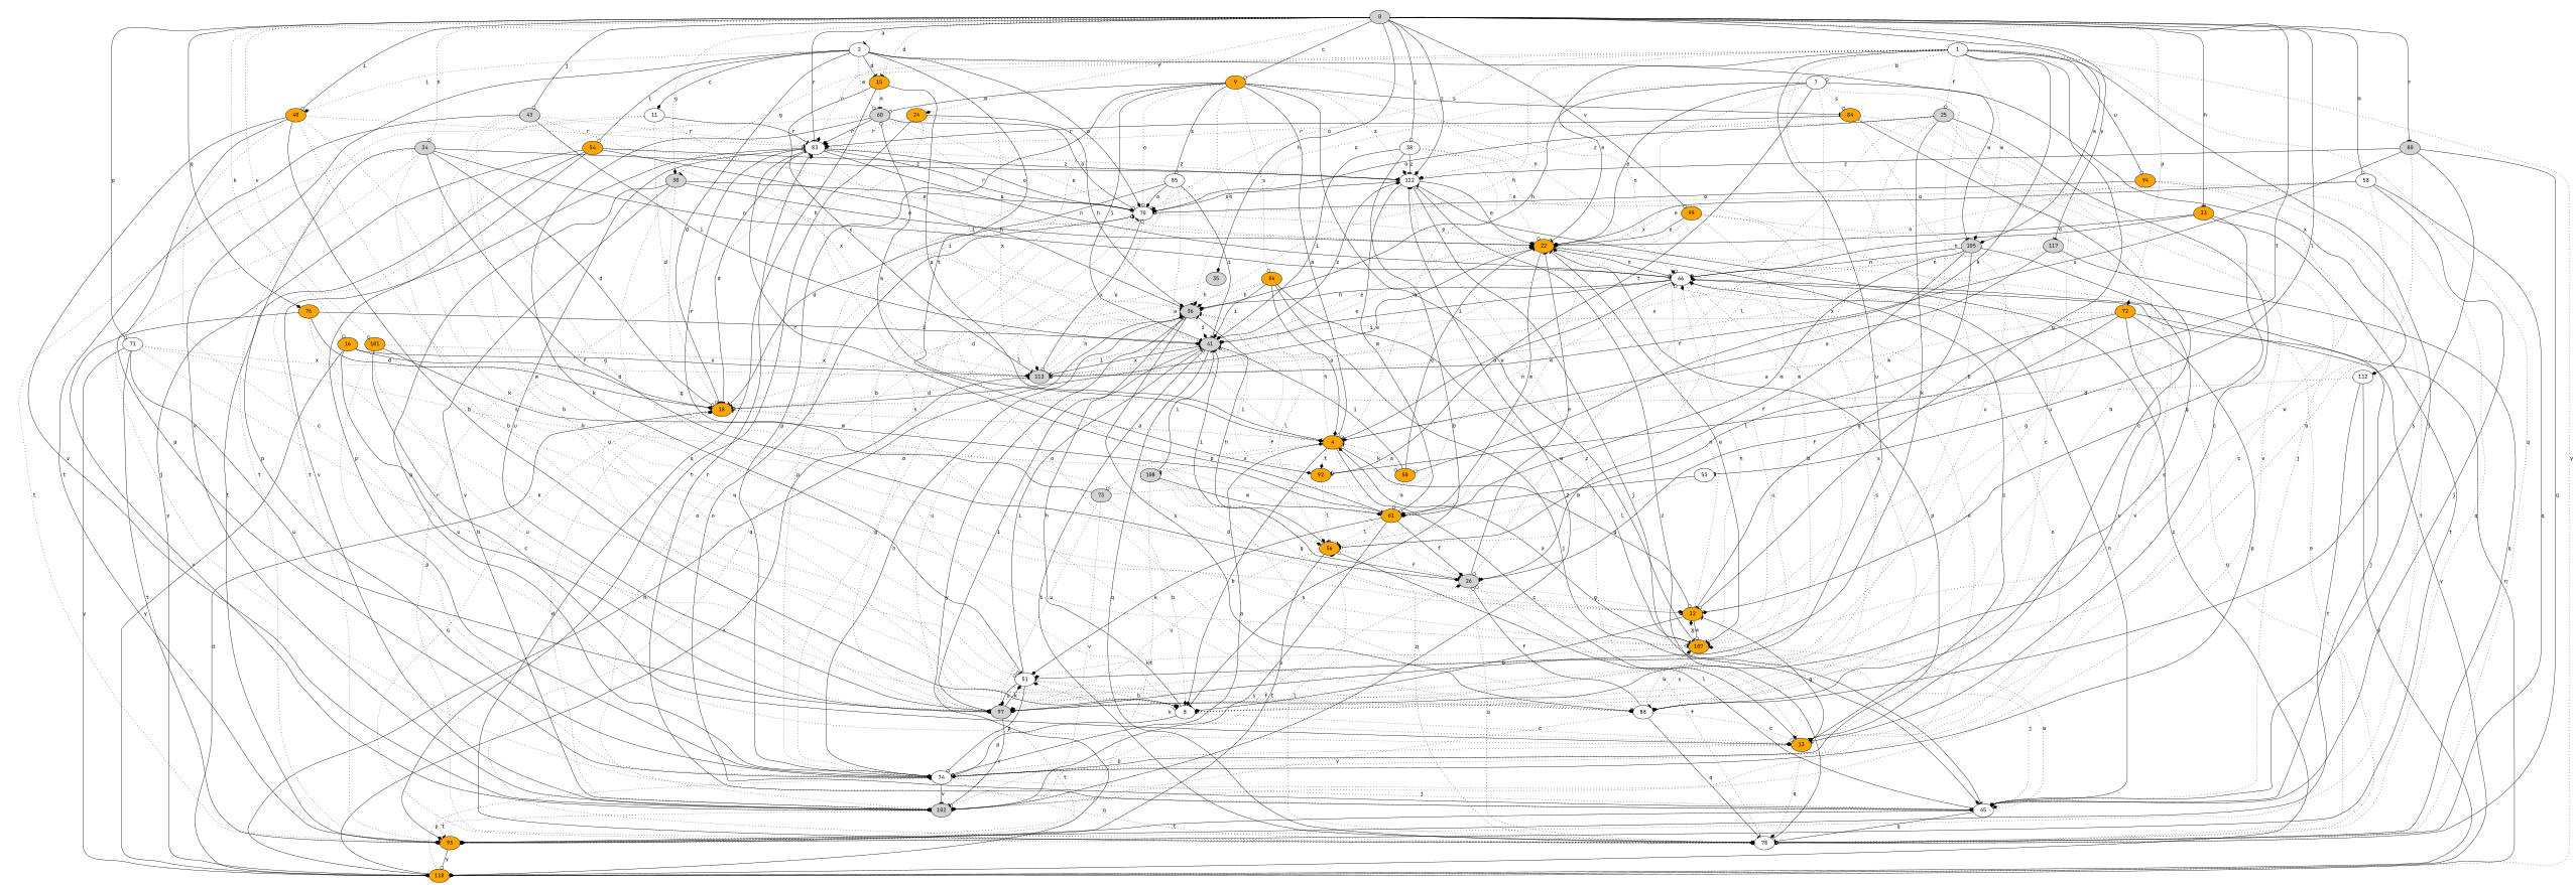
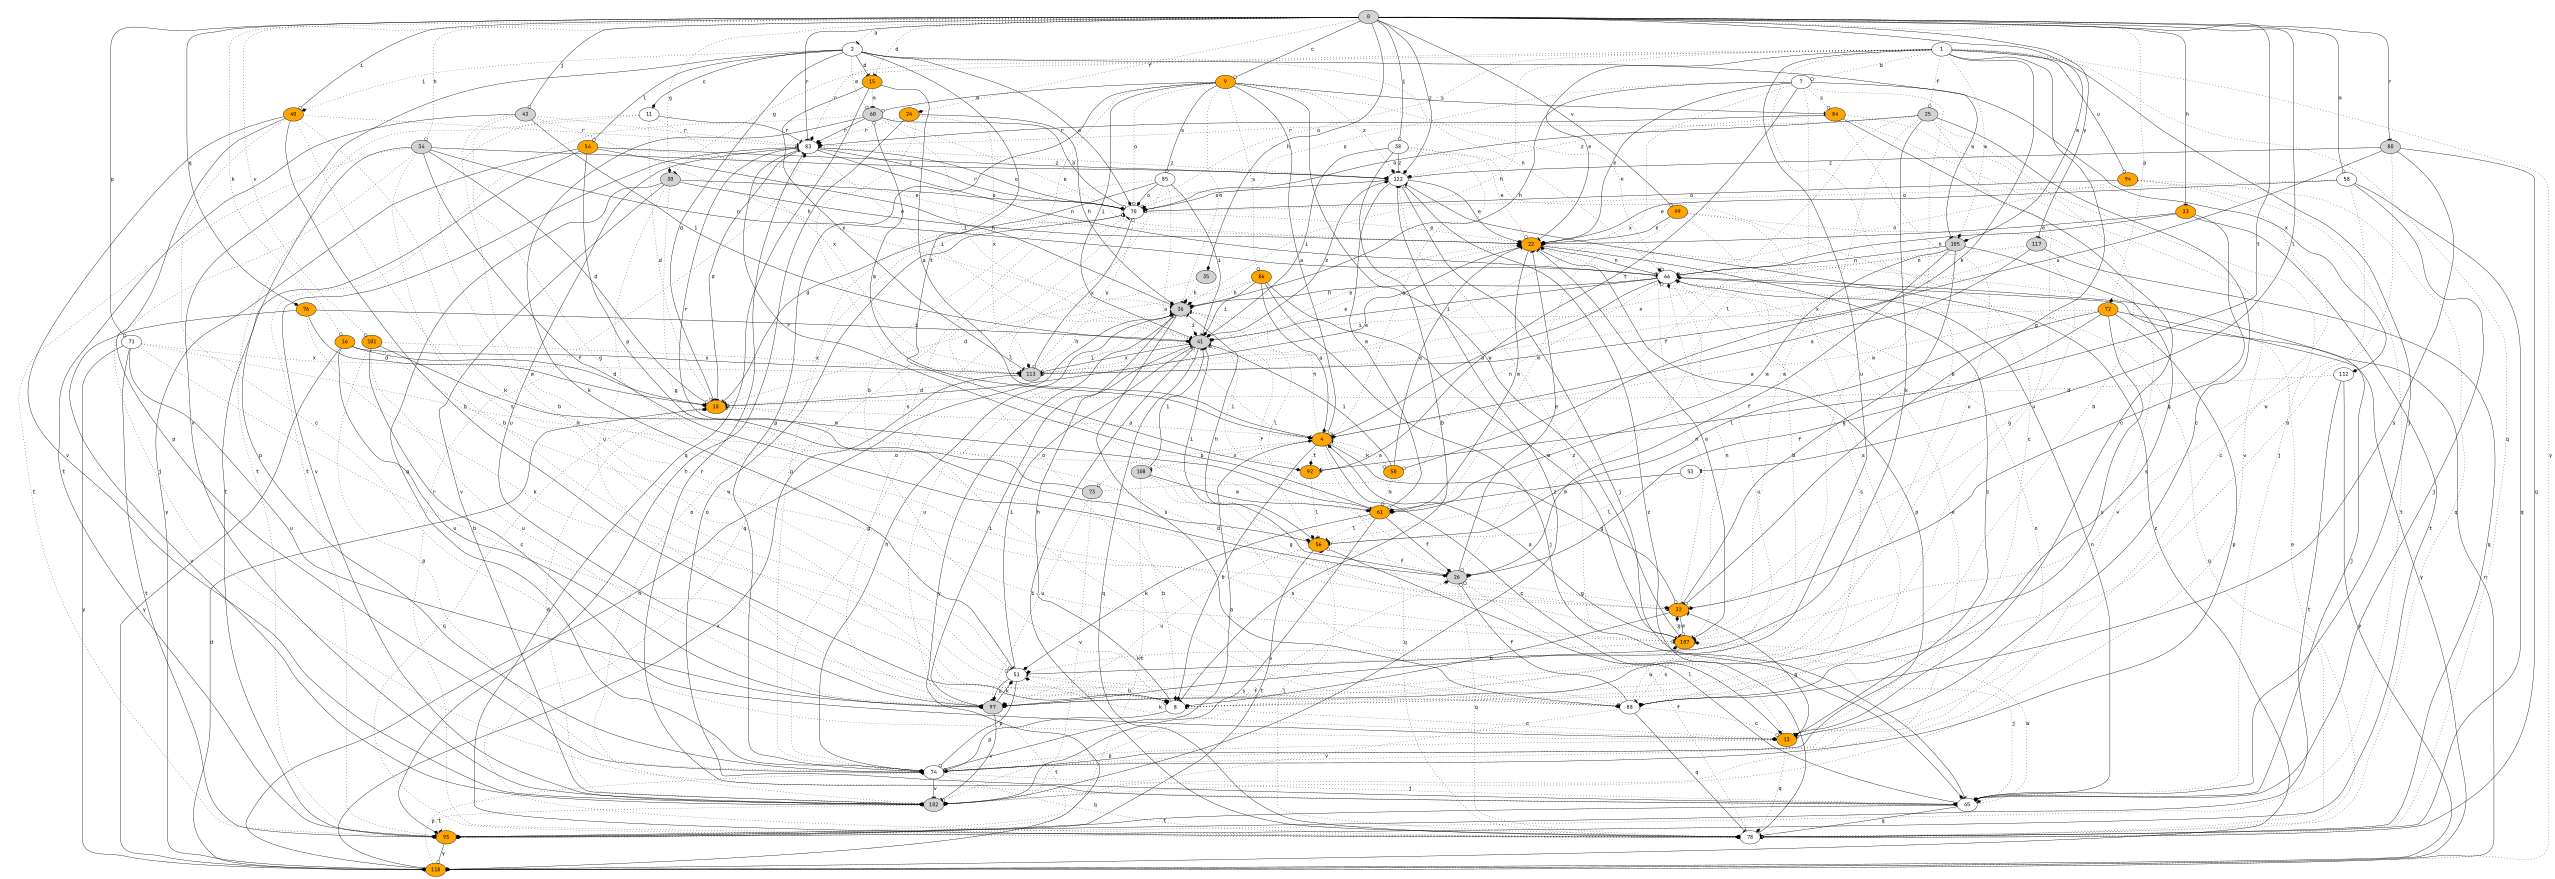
  strict digraph {
    fontname="JetBrains Mono"
    node [fillcolor=orange fontname="JetBrains Mono" style=filled]
    edge [arrowhead=tee fontname="JetBrains Mono" style=solid]
    0 [fillcolor=lightgrey]
    2 [fillcolor=white]
    9
    15
    24
    30 [fillcolor=lightgrey]
    33
    34 [fillcolor=lightgrey]
    35 [fillcolor=lightgrey]
    38 [fillcolor=white]
    40
    43 [fillcolor=lightgrey]
    n13 [label=16]
    53 [fillcolor=white]
    58 [fillcolor=white]
    71 [fillcolor=white]
    72
    76
    80 [fillcolor=lightgrey]
    83 [fillcolor=white]
    92
    99
    101
    105 [fillcolor=lightgrey]
    117 [fillcolor=lightgrey]
    122 [fillcolor=white]
    70 [fillcolor=white]
    11 [fillcolor=white]
    18
    54
    60 [fillcolor=lightgrey]
    66 [fillcolor=white]
    102 [fillcolor=lightgrey]
    8 [fillcolor=white]
    36 [fillcolor=lightgrey]
    4
    84
    107
    74 [fillcolor=white]
    41 [fillcolor=lightgrey]
    85 [fillcolor=white]
    86
    78 [fillcolor=white]
    113 [fillcolor=lightgrey]
    93
    88 [fillcolor=white]
    22
    32
    97 [fillcolor=lightgrey]
    45 [fillcolor=white]
    26 [fillcolor=lightgrey]
    13
    51 [fillcolor=white]
    118
    56
    61
    1 [fillcolor=white]
    7 [fillcolor=white]
    25 [fillcolor=lightgrey]
    50
    94
    112 [fillcolor=white]
    73 [fillcolor=lightgrey]
    108 [fillcolor=lightgrey]
    0 -> 2 [label=a style=dotted]
    0 -> 9 [arrowhead=odot label=c]
    0 -> 15 [label=d style=dotted]
    0 -> 24 [arrowhead=diamond label=f style=dotted]
    0 -> 30 [arrowhead=diamond label=g style=dotted]
    0 -> 33 [label=h]
    0 -> 34 [arrowhead=odot label=h style=dotted]
    0 -> 35 [arrowhead=diamond label=h]
    0 -> 38 [arrowhead=odot label=i]
    0 -> 40 [arrowhead=odot label=i]
    0 -> 43 [arrowhead=odot label=j]
    0 -> n13 [arrowhead=odot label=k style=dotted]
    0 -> 53 [label=l]
    0 -> 58 [arrowhead=odot label=m]
    0 -> 71 [arrowhead=odot label=p]
    0 -> 72 [arrowhead=diamond label=p style=dotted]
    0 -> 76 [arrowhead=diamond label=q]
    0 -> 80 [label=r]
    0 -> 83 [label=r]
    0 -> 92 [arrowhead=odot label=t]
    0 -> 99 [arrowhead=odot label=v]
    0 -> 101 [arrowhead=odot label=v style=dotted]
    0 -> 105 [arrowhead=diamond label=w]
    0 -> 117 [label=y]
    0 -> 122 [arrowhead=diamond label=z]
    2 -> 15 [label=d]
    2 -> 40 [arrowhead=diamond label=i style=dotted]
    2 -> 92 [arrowhead=diamond label=t]
    2 -> 105 [label=w]
    2 -> 70 [arrowhead=diamond label=o]
    2 -> 11 [arrowhead=diamond label=c]
    2 -> 18 [label=d]
    2 -> 54 [arrowhead=odot label=l]
    2 -> 60 [arrowhead=odot label=m style=dotted]
    2 -> 66 [arrowhead=diamond label=n style=dotted]
    2 -> 102 [arrowhead=diamond label=v]
    9 -> 122 [arrowhead=diamond label=z style=dotted]
    9 -> 70 [arrowhead=odot label=o style=dotted]
    9 -> 60 [arrowhead=odot label=m]
    9 -> 66 [arrowhead=odot label=n style=dotted]
    9 -> 8 [arrowhead=diamond label=b style=dotted]
    9 -> 36 [label=h style=dotted]
    9 -> 4 [arrowhead=odot label=a]
    9 -> 84 [label=s]
    9 -> 107 [label=w]
    9 -> 74 [arrowhead=diamond label=p]
    9 -> 41 [label=i]
    9 -> 85 [arrowhead=odot label=s]
    9 -> 86 [arrowhead=odot label=s style=dotted]
    15 -> 60 [label=m style=dotted]
    15 -> 4 [arrowhead=odot label=a]
    15 -> 78 [arrowhead=odot label=q]
    15 -> 113 [label=x]
    24 -> 83 [arrowhead=diamond label=r style=dotted]
    24 -> 36 [arrowhead=diamond label=h]
    24 -> 113 [arrowhead=diamond label=x style=dotted]
    24 -> 93 [arrowhead=diamond label=t]
    24 -> 88 [arrowhead=odot label=s style=dotted]
    30 -> 70 [arrowhead=diamond label=o]
    30 -> 102 [arrowhead=diamond label=v]
    30 -> 74 [arrowhead=diamond label=p]
    30 -> 22 [arrowhead=diamond label=e]
    30 -> 32 [arrowhead=odot label=g style=dotted]
    30 -> 97 [label=u style=dotted]
    33 -> 66 [label=n]
    33 -> 93 [label=t]
    33 -> 22 [arrowhead=diamond label=e]
    33 -> 32 [arrowhead=odot label=g]
    34 -> 122 [label=z]
    34 -> 18 [arrowhead=odot label=d]
    34 -> 66 [arrowhead=odot label=n]
    34 -> 8 [label=b style=dotted]
    34 -> 74 [arrowhead=odot label=p]
    34 -> 93 [arrowhead=odot label=t style=dotted]
    34 -> 45 [label=j style=dotted]
    34 -> 26 [arrowhead=diamond label=f]
    35 -> 18 [label=d style=dotted]
    35 -> 36 [arrowhead=diamond label=h style=dotted]
    38 -> 122 [label=z]
    38 -> 8 [label=b]
    38 -> 4 [arrowhead=odot label=a style=dotted]
    38 -> 41 [arrowhead=diamond label=i]
    38 -> 22 [arrowhead=odot label=e style=dotted]
    38 -> 13 [label=c style=dotted]
    40 -> 83 [arrowhead=odot label=r style=dotted]
    40 -> 102 [arrowhead=diamond label=v]
    40 -> 8 [label=b]
    40 -> 74 [label=p]
    40 -> 88 [arrowhead=odot label=s style=dotted]
    40 -> 13 [arrowhead=diamond label=c style=dotted]
    40 -> 51 [arrowhead=odot label=k style=dotted]
    43 -> 83 [label=r style=dotted]
    43 -> 36 [label=h style=dotted]
    43 -> 107 [label=w style=dotted]
    43 -> 41 [arrowhead=diamond label=i]
    43 -> 93 [arrowhead=diamond label=t]
    43 -> 32 [label=g style=dotted]
    n13 -> 18 [label=d]
    n13 -> 113 [label=x]
    n13 -> 97 [label=u]
    n13 -> 118 [label=y]
    53 -> 56 [label=l style=dotted]
    53 -> 61 [arrowhead=diamond label=m]
    58 -> 70 [arrowhead=odot label=o style=dotted]
    58 -> 107 [label=w style=dotted]
    58 -> 78 [arrowhead=odot label=q]
    58 -> 22 [arrowhead=diamond label=e]
    58 -> 45 [label=j]
    71 -> 8 [arrowhead=odot label=b style=dotted]
    71 -> 113 [label=x style=dotted]
    71 -> 93 [arrowhead=diamond label=t]
    71 -> 97 [arrowhead=odot label=u]
    71 -> 118 [arrowhead=odot label=y]
    71 -> 61 [arrowhead=diamond label=m style=dotted]
    72 -> 4 [label=a style=dotted]
    72 -> 74 [arrowhead=odot label=p]
    72 -> 41 [arrowhead=diamond label=i style=dotted]
    72 -> 97 [arrowhead=odot label=u]
    72 -> 45 [arrowhead=odot label=j]
    72 -> 26 [label=f]
    72 -> 56 [arrowhead=odot label=l]
    76 -> 18 [arrowhead=diamond label=d]
    76 -> 102 [arrowhead=odot label=v]
    76 -> 41 [label=i]
    76 -> 51 [arrowhead=odot label=k style=dotted]
    80 -> 122 [arrowhead=odot label=z]
    80 -> 8 [label=b style=dotted]
    80 -> 78 [arrowhead=odot label=q]
    80 -> 113 [arrowhead=odot label=x]
    80 -> 88 [label=s]
    83 -> 122 [label=z style=dotted]
    83 -> 70 [arrowhead=odot label=o]
    83 -> 18 [label=d]
    83 -> 66 [label=n]
    83 -> 102 [label=v]
    83 -> 41 [label=i style=dotted]
    83 -> 97 [arrowhead=odot label=u]
    92 -> 41 [arrowhead=odot label=i style=dotted]
    92 -> 56 [label=l style=dotted]
    99 -> 102 [arrowhead=odot label=v style=dotted]
    99 -> 8 [arrowhead=odot label=b style=dotted]
    99 -> 88 [label=s style=dotted]
    99 -> 22 [arrowhead=odot label=e]
    99 -> 61 [arrowhead=diamond label=m style=dotted]
    101 -> 107 [arrowhead=odot label=w style=dotted]
    101 -> 74 [arrowhead=diamond label=p style=dotted]
    101 -> 113 [arrowhead=diamond label=x style=dotted]
    101 -> 97 [arrowhead=diamond label=u style=dotted]
    101 -> 13 [arrowhead=odot label=c]
    101 -> 61 [label=m]
    105 -> 66 [arrowhead=odot label=n]
    105 -> 113 [label=x style=dotted]
    105 -> 88 [arrowhead=odot label=s]
    105 -> 32 [label=g]
    105 -> 26 [arrowhead=diamond label=f]
    105 -> 61 [arrowhead=diamond label=m]
    117 -> 66 [label=n style=dotted]
    117 -> 4 [arrowhead=diamond label=a]
    117 -> 78 [arrowhead=odot label=q]
    117 -> 113 [arrowhead=odot label=x style=dotted]
    117 -> 32 [arrowhead=diamond label=g style=dotted]
    122 -> 70 [arrowhead=diamond label=o]
    122 -> 22 [arrowhead=diamond label=e]
    122 -> 45 [label=j]
    122 -> 61 [arrowhead=odot label=m]
    70 -> 83 [arrowhead=odot label=r]
    70 -> 78 [arrowhead=odot label=q style=dotted]
    70 -> 113 [arrowhead=odot label=x]
    70 -> 22 [label=e style=dotted]
    11 -> 83 [label=r]
    11 -> 18 [arrowhead=odot label=d style=dotted]
    11 -> 8 [arrowhead=diamond label=b style=dotted]
    11 -> 113 [label=x style=dotted]
    11 -> 93 [label=t style=dotted]
    18 -> 4 [arrowhead=diamond label=a style=dotted]
    18 -> 78 [arrowhead=diamond label=q style=dotted]
    18 -> 22 [label=e]
    54 -> 122 [arrowhead=diamond label=z]
    54 -> 36 [label=h]
-   54 -> 74 [label=p]
+   54 -> 56 [label=p]
    54 -> 93 [arrowhead=diamond label=t]
    54 -> 22 [label=e style=dotted]
    54 -> 118 [arrowhead=diamond label=y]
    60 -> 83 [arrowhead=diamond label=r]
    60 -> 70 [arrowhead=odot label=o]
    60 -> 41 [label=i style=dotted]
    60 -> 93 [label=t style=dotted]
    60 -> 22 [arrowhead=diamond label=e style=dotted]
    60 -> 51 [label=k]
    66 -> 36 [arrowhead=diamond label=h]
    66 -> 4 [arrowhead=odot label=a]
    66 -> 41 [label=i]
    66 -> 78 [arrowhead=odot label=q style=dotted]
    66 -> 88 [arrowhead=diamond label=s style=dotted]
    66 -> 97 [arrowhead=diamond label=u style=dotted]
    66 -> 118 [label=y]
    102 -> 122 [label=z]
    102 -> 70 [label=o style=dotted]
    102 -> 18 [arrowhead=diamond label=d style=dotted]
    102 -> 93 [label=t style=dotted]
    102 -> 26 [arrowhead=diamond label=f style=dotted]
    8 -> 36 [arrowhead=odot label=h]
    8 -> 74 [arrowhead=odot label=p]
    8 -> 13 [arrowhead=diamond label=c style=dotted]
    36 -> 41 [arrowhead=diamond label=i style=dotted]
    36 -> 88 [label=s]
    36 -> 97 [arrowhead=diamond label=u style=dotted]
    36 -> 26 [label=f style=dotted]
    36 -> 118 [arrowhead=odot label=y]
    36 -> 56 [arrowhead=diamond label=l style=dotted]
    4 -> 92 [arrowhead=diamond label=t style=dotted]
    4 -> 60 [arrowhead=odot label=m]
    4 -> 8 [arrowhead=diamond label=b]
    4 -> 36 [label=h style=dotted]
    4 -> 78 [arrowhead=odot label=q style=dotted]
    4 -> 32 [arrowhead=odot label=g]
    4 -> 13 [arrowhead=diamond label=c]
    4 -> 50 [arrowhead=odot label=k style=dotted]
    4 -> 73 [arrowhead=odot label=p style=dotted]
    4 -> 108 [label=x style=dotted]
    84 -> 83 [arrowhead=diamond label=r]
    84 -> 122 [arrowhead=diamond label=z style=dotted]
    84 -> 102 [arrowhead=diamond label=v style=dotted]
    84 -> 97 [arrowhead=diamond label=u style=dotted]
    84 -> 45 [arrowhead=diamond label=j style=dotted]
    84 -> 13 [label=c]
    107 -> 18 [label=d style=dotted]
    107 -> 66 [arrowhead=diamond label=n style=dotted]
    107 -> 4 [arrowhead=diamond label=a]
    107 -> 88 [label=s style=dotted]
    107 -> 22 [label=e]
    107 -> 32 [arrowhead=diamond label=g style=dotted]
    107 -> 45 [arrowhead=diamond label=j style=dotted]
    107 -> 51 [arrowhead=diamond label=k style=dotted]
    74 -> 66 [arrowhead=odot label=n style=dotted]
    74 -> 102 [label=v]
    74 -> 36 [arrowhead=odot label=h]
    74 -> 4 [arrowhead=diamond label=a]
    74 -> 78 [label=q style=dotted]
    74 -> 22 [arrowhead=diamond label=e style=dotted]
    74 -> 45 [arrowhead=diamond label=j style=dotted]
    41 -> 122 [arrowhead=diamond label=z]
    41 -> 78 [arrowhead=diamond label=q]
    41 -> 113 [arrowhead=odot label=x]
    41 -> 22 [arrowhead=diamond label=e style=dotted]
    85 -> 70 [arrowhead=diamond label=o]
    85 -> 18 [label=d]
    85 -> 4 [arrowhead=diamond label=a style=dotted]
    85 -> 74 [arrowhead=diamond label=p style=dotted]
    85 -> 41 [label=i]
    85 -> 56 [arrowhead=diamond label=l style=dotted]
    86 -> 36 [label=h style=dotted]
    86 -> 4 [arrowhead=diamond label=a]
    86 -> 107 [label=w]
    86 -> 74 [arrowhead=diamond label=p style=dotted]
    86 -> 41 [arrowhead=diamond label=i]
    86 -> 45 [arrowhead=diamond label=j]
    78 -> 83 [arrowhead=diamond label=r style=dotted]
    78 -> 122 [arrowhead=odot label=z]
    78 -> 41 [arrowhead=odot label=i]
    78 -> 22 [label=e style=dotted]
    78 -> 26 [arrowhead=odot label=f style=dotted]
    78 -> 56 [label=l style=dotted]
    113 -> 70 [arrowhead=odot label=o style=dotted]
    113 -> 18 [arrowhead=odot label=d style=dotted]
    113 -> 36 [label=h style=dotted]
    113 -> 41 [label=i style=dotted]
    113 -> 22 [arrowhead=diamond label=e style=dotted]
    93 -> 118 [arrowhead=odot label=y]
    88 -> 70 [label=o style=dotted]
    88 -> 102 [arrowhead=diamond label=v style=dotted]
    88 -> 107 [arrowhead=diamond label=w style=dotted]
    88 -> 78 [label=q]
    88 -> 26 [arrowhead=odot label=f]
    88 -> 13 [arrowhead=odot label=c style=dotted]
    22 -> 66 [arrowhead=odot label=n]
    22 -> 74 [arrowhead=diamond label=p]
    22 -> 13 [arrowhead=diamond label=c]
    22 -> 61 [label=m]
    32 -> 66 [arrowhead=odot label=n style=dotted]
    32 -> 8 [arrowhead=diamond label=b]
    32 -> 107 [arrowhead=odot label=w]
    97 -> 70 [arrowhead=odot label=o style=dotted]
    97 -> 102 [label=v]
    97 -> 41 [label=i]
    97 -> 93 [label=t style=dotted]
    97 -> 51 [arrowhead=diamond label=k]
    45 -> 83 [label=r]
    45 -> 70 [arrowhead=odot label=o]
    45 -> 66 [arrowhead=diamond label=n]
    45 -> 107 [arrowhead=diamond label=w style=dotted]
    45 -> 78 [label=q]
    45 -> 93 [arrowhead=diamond label=t]
    45 -> 56 [arrowhead=odot label=l]
    26 -> 36 [label=h]
    26 -> 78 [label=q style=dotted]
    26 -> 22 [label=e]
    26 -> 32 [arrowhead=diamond label=g style=dotted]
    13 -> 122 [label=z style=dotted]
    13 -> 74 [arrowhead=odot label=p style=dotted]
    13 -> 78 [arrowhead=diamond label=q style=dotted]
    13 -> 32 [label=g]
    13 -> 51 [arrowhead=diamond label=k style=dotted]
    51 -> 8 [arrowhead=odot label=b style=dotted]
    51 -> 74 [arrowhead=odot label=p]
    51 -> 41 [arrowhead=odot label=i]
    51 -> 88 [arrowhead=diamond label=s style=dotted]
    51 -> 97 [arrowhead=diamond label=u]
    118 -> 122 [label=z]
    118 -> 18 [label=d]
    118 -> 66 [arrowhead=diamond label=n]
    118 -> 36 [arrowhead=diamond label=h]
    118 -> 74 [label=p style=dotted]
    118 -> 113 [label=x]
    56 -> 41 [label=i]
    56 -> 93 [arrowhead=diamond label=t]
    56 -> 97 [arrowhead=diamond label=u style=dotted]
    56 -> 26 [label=f style=dotted]
    61 -> 83 [label=r]
    61 -> 102 [label=v]
    61 -> 26 [arrowhead=diamond label=f]
    61 -> 51 [arrowhead=diamond label=k]
    61 -> 56 [label=l style=dotted]
    1 -> 30 [label=g style=dotted]
    1 -> 83 [arrowhead=diamond label=r style=dotted]
    1 -> 105 [arrowhead=diamond label=w style=dotted]
    1 -> 70 [arrowhead=odot label=o style=dotted]
    1 -> 8 [arrowhead=odot label=b style=dotted]
    1 -> 36 [arrowhead=diamond label=h style=dotted]
    1 -> 78 [label=q style=dotted]
    1 -> 22 [label=e]
    1 -> 32 [arrowhead=odot label=g]
    1 -> 97 [label=u]
    1 -> 45 [arrowhead=diamond label=j]
    1 -> 118 [arrowhead=diamond label=y style=dotted]
    1 -> 7 [arrowhead=odot label=b style=dotted]
    1 -> 25 [arrowhead=odot label=f style=dotted]
    1 -> 50 [arrowhead=odot label=k]
    1 -> 94 [arrowhead=odot label=u]
    7 -> 92 [label=t]
    7 -> 70 [arrowhead=diamond label=o style=dotted]
    7 -> 36 [arrowhead=odot label=h]
    7 -> 84 [arrowhead=odot label=s style=dotted]
    7 -> 107 [label=w style=dotted]
    7 -> 113 [label=x style=dotted]
    7 -> 22 [arrowhead=diamond label=e]
    7 -> 56 [label=l style=dotted]
    7 -> 112 [arrowhead=diamond label=x]
    25 -> 83 [label=r style=dotted]
    25 -> 70 [label=o]
    25 -> 8 [label=b style=dotted]
    25 -> 107 [label=w style=dotted]
    25 -> 97 [arrowhead=odot label=u style=dotted]
    25 -> 26 [arrowhead=odot label=f style=dotted]
    25 -> 13 [arrowhead=odot label=c]
    25 -> 51 [label=k]
    50 -> 4 [label=a style=dotted]
    50 -> 41 [label=i]
    50 -> 22 [label=e]
    50 -> 61 [arrowhead=odot label=m style=dotted]
    94 -> 70 [arrowhead=odot label=o]
    94 -> 66 [arrowhead=odot label=n style=dotted]
    94 -> 78 [arrowhead=odot label=q style=dotted]
    94 -> 93 [arrowhead=odot label=t style=dotted]
    94 -> 13 [label=c style=dotted]
    112 -> 18 [arrowhead=odot label=d style=dotted]
    112 -> 93 [arrowhead=odot label=t]
    112 -> 118 [arrowhead=odot label=y]
    73 -> 83 [arrowhead=odot label=r]
    73 -> 66 [label=n style=dotted]
    73 -> 102 [arrowhead=odot label=v style=dotted]
    73 -> 8 [arrowhead=diamond label=b style=dotted]
    73 -> 97 [label=u style=dotted]
    108 -> 41 [label=i]
    108 -> 93 [arrowhead=diamond label=t style=dotted]
    108 -> 88 [arrowhead=odot label=s style=dotted]
    108 -> 32 [arrowhead=odot label=g style=dotted]
    108 -> 61 [arrowhead=odot label=m]
  }
